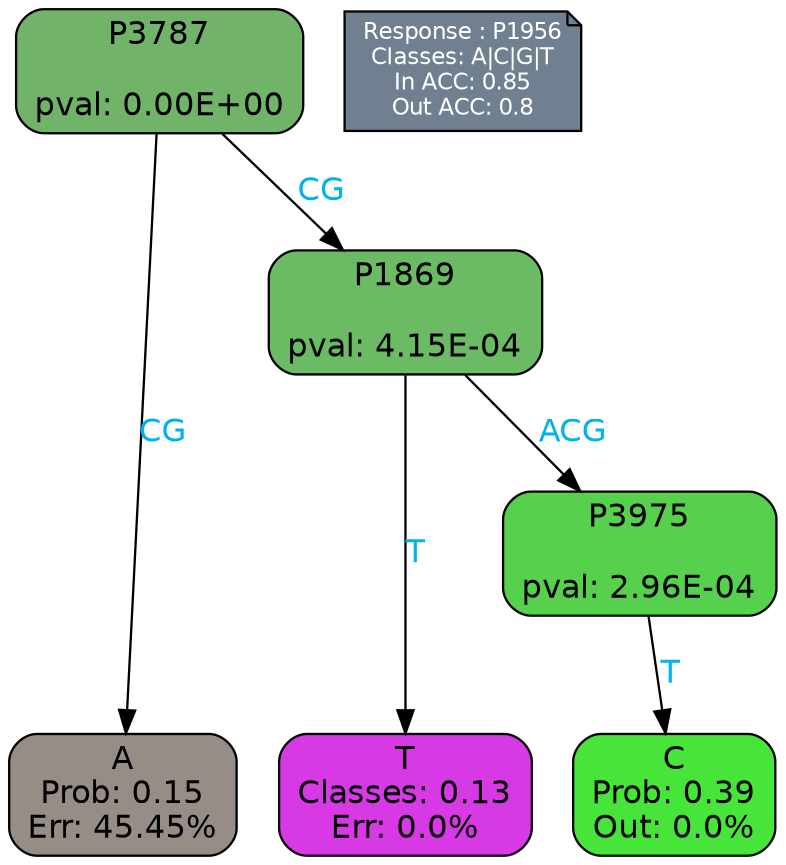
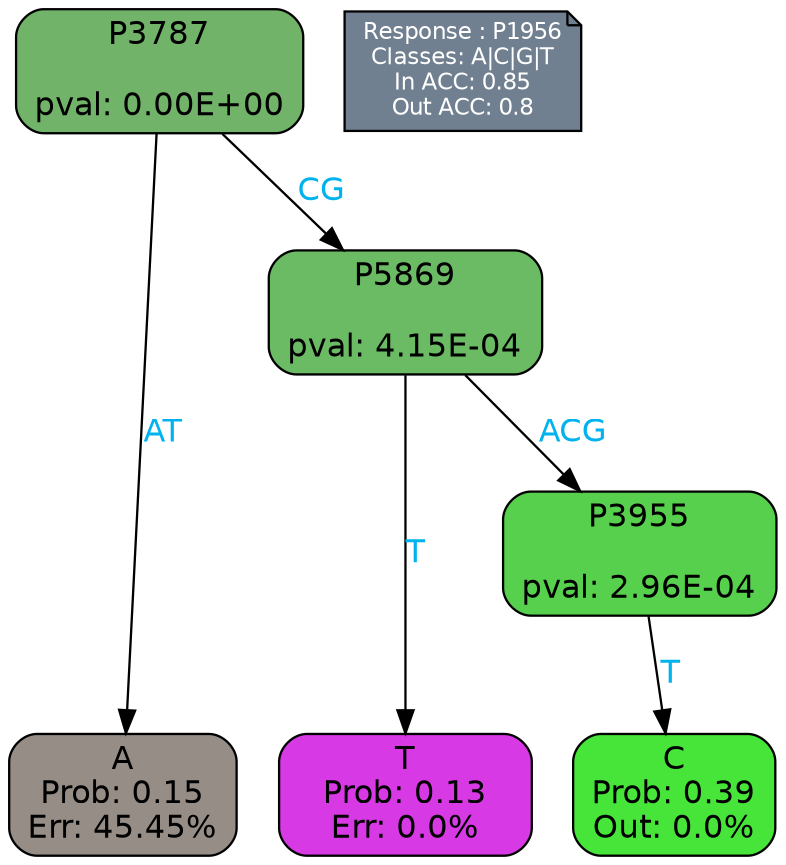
  digraph {
    ranksep=equally
    splines=polylines
    node [color=black fontname=helvetica shape=box style="filled, rounded"]
    edge [fontcolor=deepskyblue2 fontname=helvetica]
    n1 [fillcolor="#968d87" label="A\nProb: 0.15\nErr: 45.45%"]
    n2 [fillcolor="#47e539" label="C\nProb: 0.39\nOut: 0.0%"]
-   n3 [fillcolor="#d739e5" label="T\nClasses: 0.13\nErr: 0.0%"]
+   n3 [fillcolor="#d739e5" label="T\nProb: 0.13\nErr: 0.0%"]
    n4 [align=left fillcolor=slategray fontcolor=white fontsize=10 label="Response : P1956\nClasses: A|C|G|T\nIn ACC: 0.85\nOut ACC: 0.8\n" shape=note style=filled]
    n5 [fillcolor="#71b369" label="P3787\n\npval: 0.00E+00"]
-   n6 [fillcolor="#6bba64" label="P1869\n\npval: 4.15E-04"]
-   n7 [fillcolor="#57d04d" label="P3975\n\npval: 2.96E-04"]
+   n6 [fillcolor="#6bba64" label="P5869\n\npval: 4.15E-04"]
+   n7 [fillcolor="#57d04d" label="P3955\n\npval: 2.96E-04"]
    subgraph sub_1 {
      rank=same
      n1
      n2
      n3
    }
    subgraph sub_2 {
      rank=same
      n4
      n5
    }
-   n5 -> n1 [label=CG]
+   n5 -> n1 [label=AT]
    n5 -> n6 [label=CG]
    n6 -> n3 [label=T]
    n6 -> n7 [label=ACG]
    n7 -> n2 [label=T]
  }
